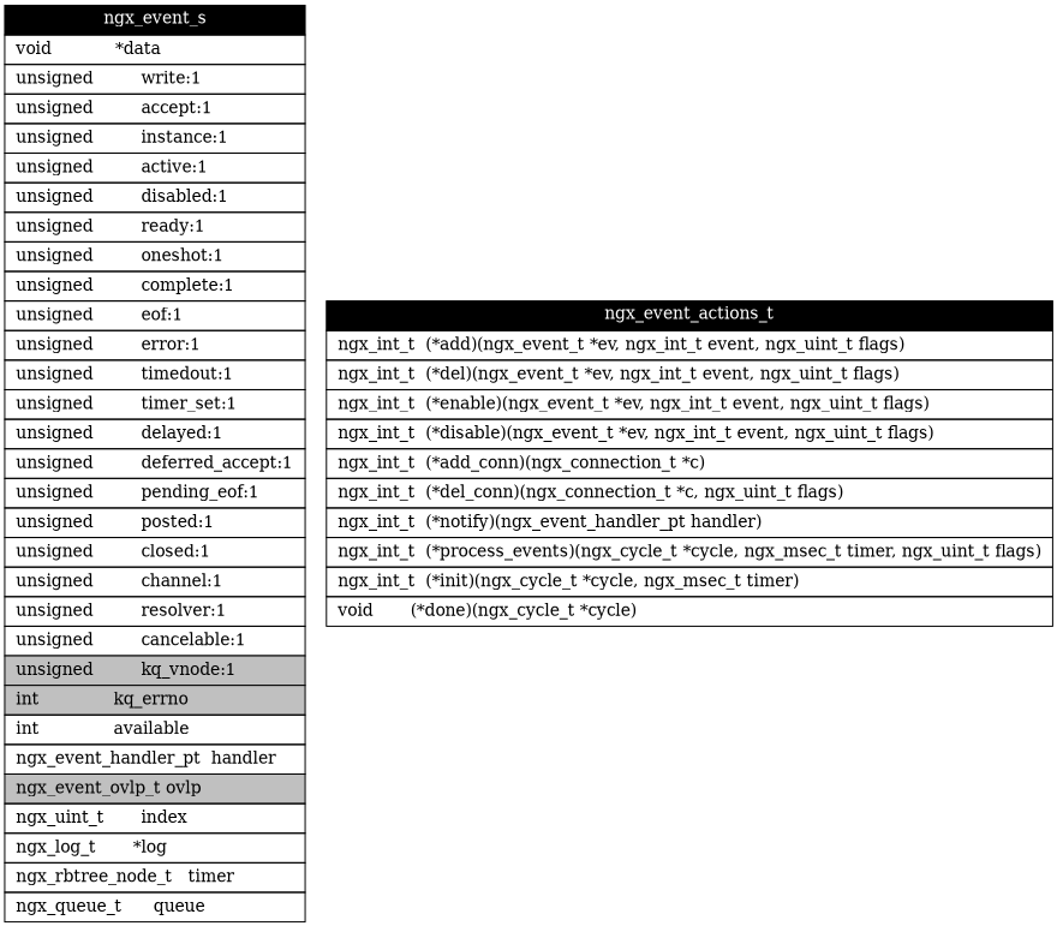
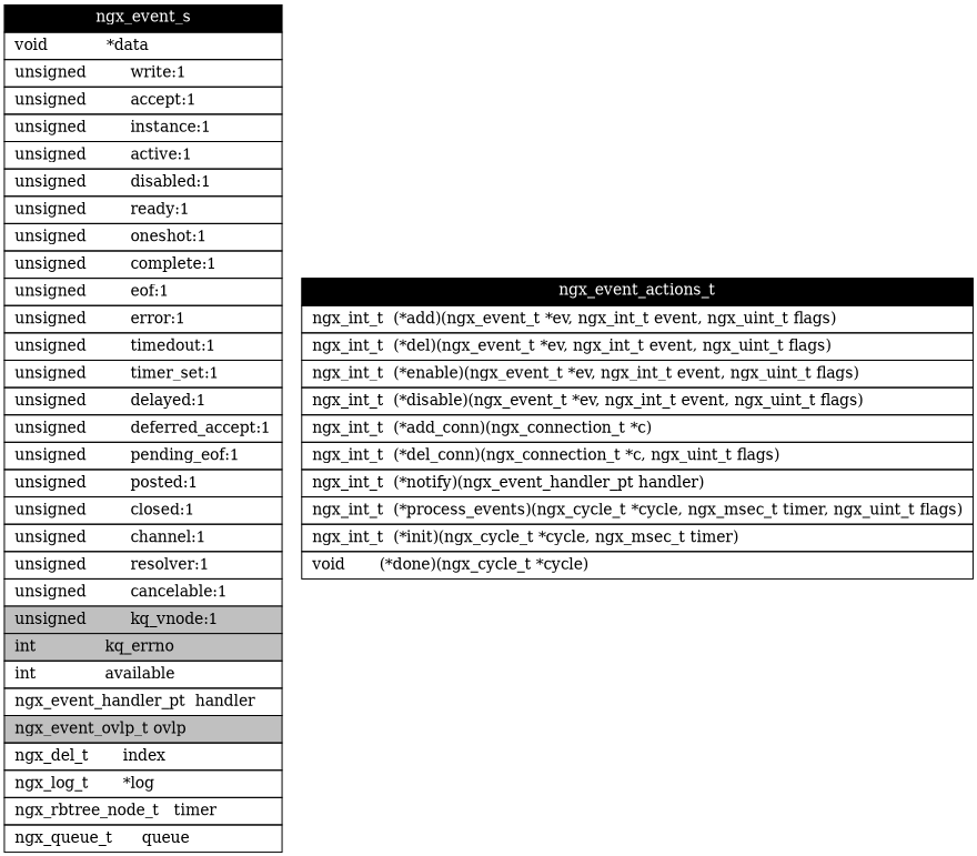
  digraph {
    node [margin=0 shape=none]
-   n1 [label=<<table border='0' cellspacing='0' cellborder='1' cellpadding='4'>             <tr> <td bgcolor="black"> <font color="white">ngx_event_s </font></td> </tr>             <tr> <td align="left"> void            *data </td> </tr>             <tr> <td align="left"> unsigned         write:1 </td> </tr>             <tr> <td align="left"> unsigned         accept:1 </td> </tr>             <tr> <td align="left"> unsigned         instance:1 </td> </tr>             <tr> <td align="left"> unsigned         active:1 </td> </tr>             <tr> <td align="left"> unsigned         disabled:1 </td> </tr>             <tr> <td align="left"> unsigned         ready:1 </td> </tr>             <tr> <td align="left"> unsigned         oneshot:1 </td> </tr>             <tr> <td align="left"> unsigned         complete:1 </td> </tr>             <tr> <td align="left"> unsigned         eof:1 </td> </tr>             <tr> <td align="left"> unsigned         error:1 </td> </tr>             <tr> <td align="left"> unsigned         timedout:1 </td> </tr>             <tr> <td align="left"> unsigned         timer_set:1 </td> </tr>             <tr> <td align="left"> unsigned         delayed:1 </td> </tr>             <tr> <td align="left"> unsigned         deferred_accept:1 </td> </tr>             <tr> <td align="left"> unsigned         pending_eof:1 </td> </tr>             <tr> <td align="left"> unsigned         posted:1 </td> </tr>             <tr> <td align="left"> unsigned         closed:1 </td> </tr>             <tr> <td align="left"> unsigned         channel:1 </td> </tr>             <tr> <td align="left"> unsigned         resolver:1 </td> </tr>             <tr> <td align="left"> unsigned         cancelable:1 </td> </tr>             <tr> <td align="left" bgcolor="grey"> unsigned         kq_vnode:1 </td> </tr>             <tr> <td align="left" bgcolor="grey"> int              kq_errno </td> </tr>             <tr> <td align="left"> int              available </td> </tr>             <tr> <td align="left"> ngx_event_handler_pt  handler </td> </tr>             <tr> <td align="left" bgcolor="grey"> ngx_event_ovlp_t ovlp </td> </tr>             <tr> <td align="left"> ngx_uint_t       index </td> </tr>             <tr> <td align="left"> ngx_log_t       *log </td> </tr>             <tr> <td align="left"> ngx_rbtree_node_t   timer </td> </tr>             <tr> <td align="left"> ngx_queue_t      queue </td> </tr>         </table>>]
+   n1 [label=<<table border='0' cellspacing='0' cellborder='1' cellpadding='4'>             <tr> <td bgcolor="black"> <font color="white">ngx_event_s </font></td> </tr>             <tr> <td align="left"> void            *data </td> </tr>             <tr> <td align="left"> unsigned         write:1 </td> </tr>             <tr> <td align="left"> unsigned         accept:1 </td> </tr>             <tr> <td align="left"> unsigned         instance:1 </td> </tr>             <tr> <td align="left"> unsigned         active:1 </td> </tr>             <tr> <td align="left"> unsigned         disabled:1 </td> </tr>             <tr> <td align="left"> unsigned         ready:1 </td> </tr>             <tr> <td align="left"> unsigned         oneshot:1 </td> </tr>             <tr> <td align="left"> unsigned         complete:1 </td> </tr>             <tr> <td align="left"> unsigned         eof:1 </td> </tr>             <tr> <td align="left"> unsigned         error:1 </td> </tr>             <tr> <td align="left"> unsigned         timedout:1 </td> </tr>             <tr> <td align="left"> unsigned         timer_set:1 </td> </tr>             <tr> <td align="left"> unsigned         delayed:1 </td> </tr>             <tr> <td align="left"> unsigned         deferred_accept:1 </td> </tr>             <tr> <td align="left"> unsigned         pending_eof:1 </td> </tr>             <tr> <td align="left"> unsigned         posted:1 </td> </tr>             <tr> <td align="left"> unsigned         closed:1 </td> </tr>             <tr> <td align="left"> unsigned         channel:1 </td> </tr>             <tr> <td align="left"> unsigned         resolver:1 </td> </tr>             <tr> <td align="left"> unsigned         cancelable:1 </td> </tr>             <tr> <td align="left" bgcolor="grey"> unsigned         kq_vnode:1 </td> </tr>             <tr> <td align="left" bgcolor="grey"> int              kq_errno </td> </tr>             <tr> <td align="left"> int              available </td> </tr>             <tr> <td align="left"> ngx_event_handler_pt  handler </td> </tr>             <tr> <td align="left" bgcolor="grey"> ngx_event_ovlp_t ovlp </td> </tr>             <tr> <td align="left"> ngx_del_t       index </td> </tr>             <tr> <td align="left"> ngx_log_t       *log </td> </tr>             <tr> <td align="left"> ngx_rbtree_node_t   timer </td> </tr>             <tr> <td align="left"> ngx_queue_t      queue </td> </tr>         </table>>]
    n2 [label=<<table border='0' cellspacing='0' cellborder='1' cellpadding='4'>             <tr> <td bgcolor="black"> <font color="white">ngx_event_actions_t</font> </td> </tr>             <tr> <td align="left"> ngx_int_t  (*add)(ngx_event_t *ev, ngx_int_t event, ngx_uint_t flags) </td> </tr>             <tr> <td align="left"> ngx_int_t  (*del)(ngx_event_t *ev, ngx_int_t event, ngx_uint_t flags) </td> </tr>             <tr> <td align="left"> ngx_int_t  (*enable)(ngx_event_t *ev, ngx_int_t event, ngx_uint_t flags) </td> </tr>             <tr> <td align="left"> ngx_int_t  (*disable)(ngx_event_t *ev, ngx_int_t event, ngx_uint_t flags) </td> </tr>             <tr> <td align="left"> ngx_int_t  (*add_conn)(ngx_connection_t *c) </td> </tr>             <tr> <td align="left"> ngx_int_t  (*del_conn)(ngx_connection_t *c, ngx_uint_t flags) </td> </tr>             <tr> <td align="left"> ngx_int_t  (*notify)(ngx_event_handler_pt handler) </td> </tr>             <tr> <td align="left"> ngx_int_t  (*process_events)(ngx_cycle_t *cycle, ngx_msec_t timer, ngx_uint_t flags) </td> </tr>             <tr> <td align="left"> ngx_int_t  (*init)(ngx_cycle_t *cycle, ngx_msec_t timer) </td> </tr>             <tr> <td align="left"> void       (*done)(ngx_cycle_t *cycle) </td> </tr>         </table>>]
  }
